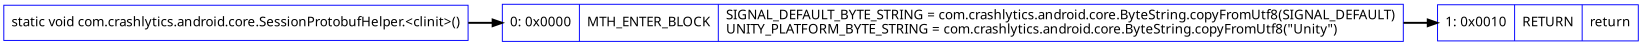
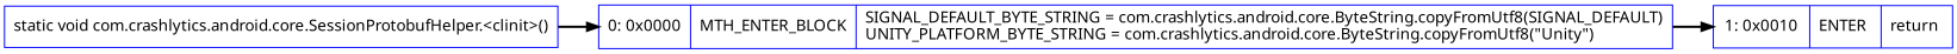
  digraph {
    rankdir=LR
    fontname="Noto Sans"
    node [shape=record color=blue fontname="Noto Sans"]
    edge [style=bold fontname="Noto Sans"]
    n1 [label="{0\:\ 0x0000|MTH_ENTER_BLOCK\l|SIGNAL_DEFAULT_BYTE_STRING = com.crashlytics.android.core.ByteString.copyFromUtf8(SIGNAL_DEFAULT)\lUNITY_PLATFORM_BYTE_STRING = com.crashlytics.android.core.ByteString.copyFromUtf8(\"Unity\")\l}"]
-   n2 [label="{1\:\ 0x0010|RETURN\l|return\l}"]
+   n2 [label="{1\:\ 0x0010|ENTER\l|return\l}"]
    n3 [label="{static void com.crashlytics.android.core.SessionProtobufHelper.\<clinit\>() }"]
    n1 -> n2
    n3 -> n1
  }
